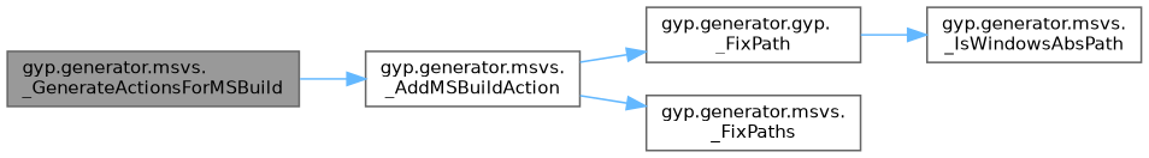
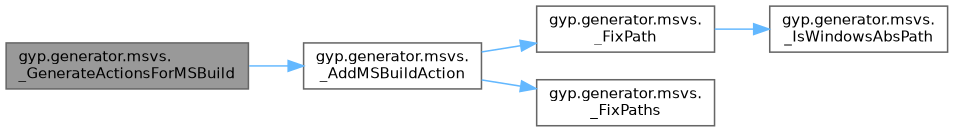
  digraph {
    rankdir=LR
    node [color=grey40 fillcolor=white fontname=Helvetica fontsize=10 shape=box style=filled]
    edge [color=steelblue1 fontname=Helvetica fontsize=10 labelfontname=Helvetica labelfontsize=10 style=solid]
    n1 [color=gray40 fillcolor=grey60 fontcolor=black height=0.2 label="gyp.generator.msvs.\l_GenerateActionsForMSBuild" width=0.4]
    n2 [height=0.2 label="gyp.generator.msvs.\l_AddMSBuildAction" width=0.4]
-   n3 [height=0.2 label="gyp.generator.gyp.\l_FixPath" width=0.4]
+   n3 [height=0.2 label="gyp.generator.msvs.\l_FixPath" width=0.4]
    n4 [height=0.2 label="gyp.generator.msvs.\l_FixPaths" width=0.4]
    n5 [height=0.2 label="gyp.generator.msvs.\l_IsWindowsAbsPath" width=0.4]
    n1 -> n2
    n2 -> n3
    n2 -> n4
    n3 -> n5
  }
